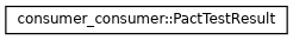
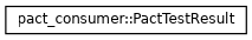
  digraph {
    rankdir=LR
-   n1 [color=black fillcolor=white fontname=Helvetica fontsize=10 height=0.2 label="consumer_consumer::PactTestResult" shape=record style=filled width=0.4]
+   n1 [color=black fillcolor=white fontname=Helvetica fontsize=10 height=0.2 label="pact_consumer::PactTestResult" shape=record style=filled width=0.4]
  }
